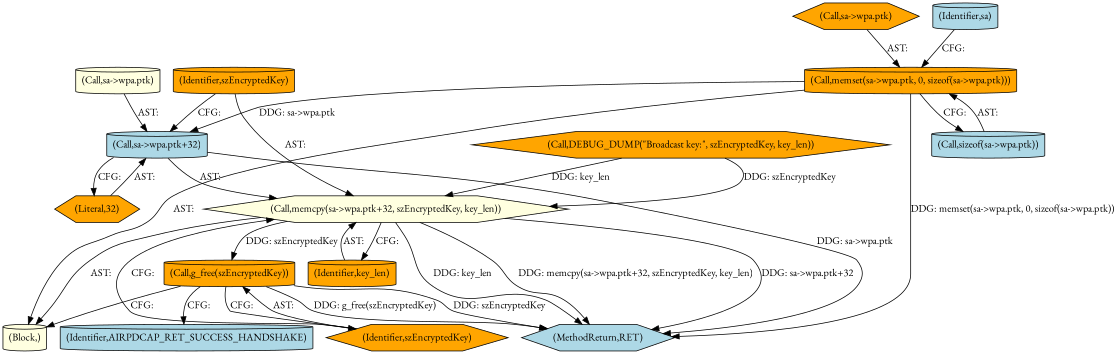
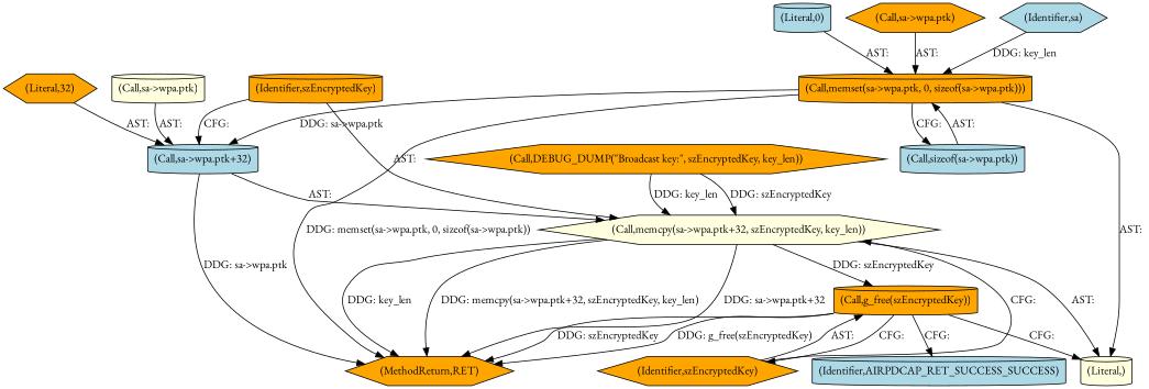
  digraph {
    fontname="EB Garamond"
    node [fillcolor=orange fontname="EB Garamond" shape=cylinder style=filled]
    edge [fontname="EB Garamond"]
    n1 [label="(Call,memset(sa->wpa.ptk, 0, sizeof(sa->wpa.ptk)))"]
    n2 [fillcolor=lightblue label="(Call,sa->wpa.ptk+32)"]
    n3 [fillcolor=lightblue label="(Call,sizeof(sa->wpa.ptk))"]
-   n4 [fillcolor=lightblue label="(MethodReturn,RET)" shape=hexagon]
-   n5 [fillcolor=lightyellow label="(Block,)"]
+   n4 [label="(MethodReturn,RET)" shape=hexagon]
+   n5 [fillcolor=lightyellow label="(Literal,)"]
    n6 [fillcolor=lightyellow label="(Call,memcpy(sa->wpa.ptk+32, szEncryptedKey, key_len))" shape=hexagon]
    n7 [label="(Call,g_free(szEncryptedKey))"]
-   n8 [label="(Identifier,key_len)"]
    n9 [label="(Literal,32)" shape=hexagon]
    n10 [label="(Identifier,szEncryptedKey)" shape=hexagon]
-   n11 [fillcolor=lightblue label="(Identifier,AIRPDCAP_RET_SUCCESS_HANDSHAKE)"]
+   n11 [fillcolor=lightblue label="(Identifier,AIRPDCAP_RET_SUCCESS_SUCCESS)"]
    n12 [label="(Identifier,szEncryptedKey)"]
    n13 [label="(Call,DEBUG_DUMP(\"Broadcast key:\", szEncryptedKey, key_len))" shape=hexagon]
+   n14 [fillcolor=lightblue label="(Literal,0)"]
    n15 [label="(Call,sa->wpa.ptk)" shape=hexagon]
-   n16 [fillcolor=lightblue label="(Identifier,sa)"]
+   n16 [fillcolor=lightblue label="(Identifier,sa)" shape=hexagon]
    n17 [fillcolor=lightyellow label="(Call,sa->wpa.ptk)"]
    n1 -> n2 [label="DDG: sa->wpa.ptk"]
    n1 -> n3 [label="CFG: "]
    n1 -> n4 [label="DDG: memset(sa->wpa.ptk, 0, sizeof(sa->wpa.ptk))"]
    n1 -> n5 [label="AST: "]
    n2 -> n4 [label="DDG: sa->wpa.ptk"]
    n2 -> n6 [label="AST: "]
-   n2 -> n9 [label="CFG: "]
    n3 -> n1 [label="AST: "]
    n6 -> n4 [label="DDG: key_len"]
    n6 -> n4 [label="DDG: memcpy(sa->wpa.ptk+32, szEncryptedKey, key_len)"]
    n6 -> n4 [label="DDG: sa->wpa.ptk+32"]
    n6 -> n5 [label="AST: "]
    n6 -> n7 [label="DDG: szEncryptedKey"]
-   n6 -> n8 [label="CFG: "]
    n7 -> n4 [label="DDG: g_free(szEncryptedKey)"]
    n7 -> n4 [label="DDG: szEncryptedKey"]
    n7 -> n5 [label="CFG: "]
    n7 -> n10 [label="CFG: "]
    n7 -> n11 [label="CFG: "]
-   n8 -> n6 [label="AST: "]
    n9 -> n2 [label="AST: "]
    n10 -> n6 [label="CFG: "]
    n10 -> n7 [label="AST: "]
    n12 -> n2 [label="CFG: "]
    n12 -> n6 [label="AST: "]
    n13 -> n6 [label="DDG: szEncryptedKey"]
    n13 -> n6 [label="DDG: key_len"]
+   n14 -> n1 [label="AST: "]
    n15 -> n1 [label="AST: "]
-   n16 -> n1 [label="CFG: "]
+   n16 -> n1 [label="DDG: key_len"]
    n17 -> n2 [label="AST: "]
  }
